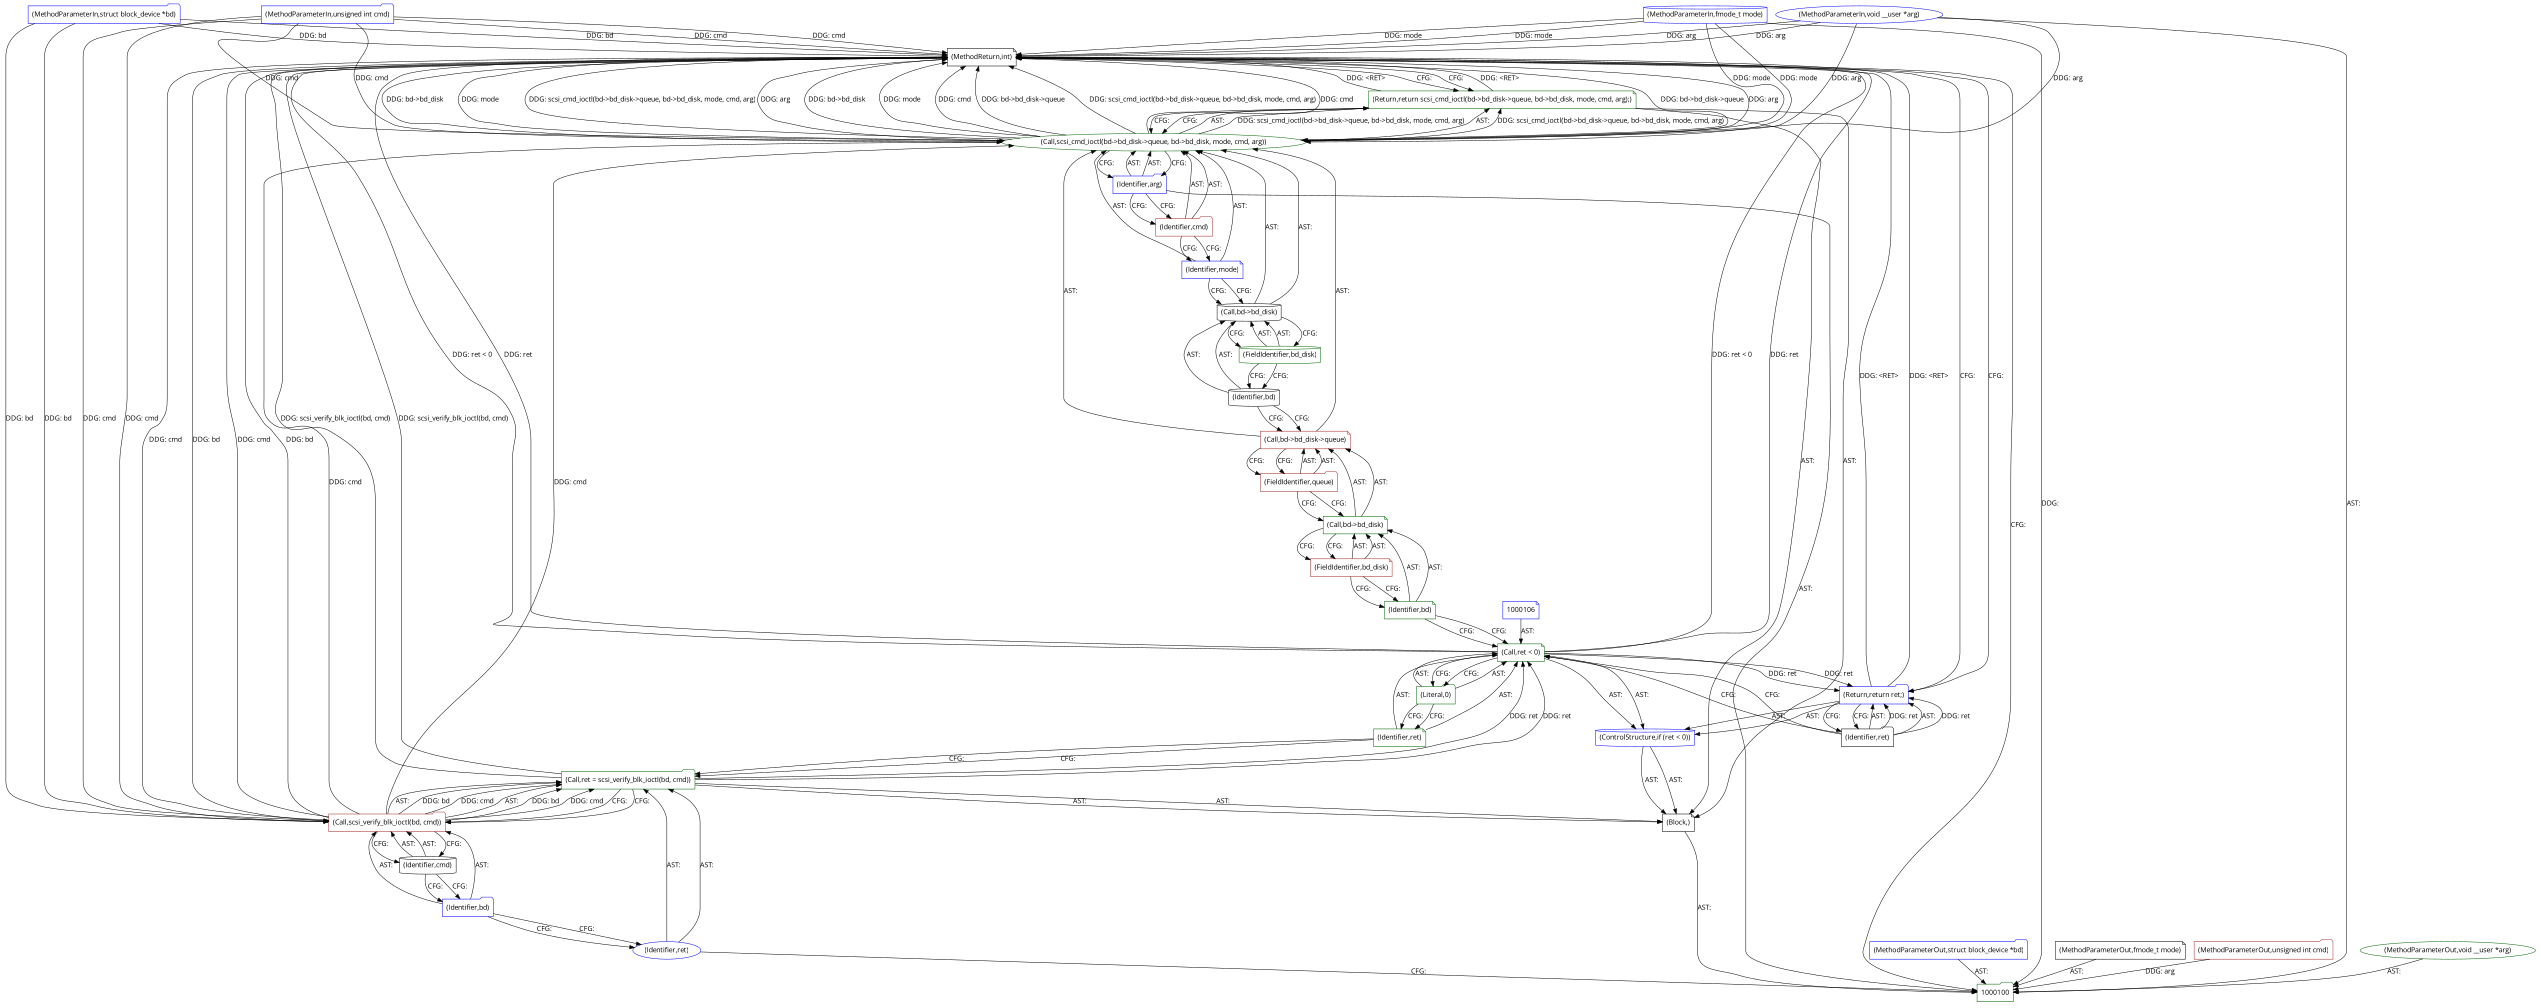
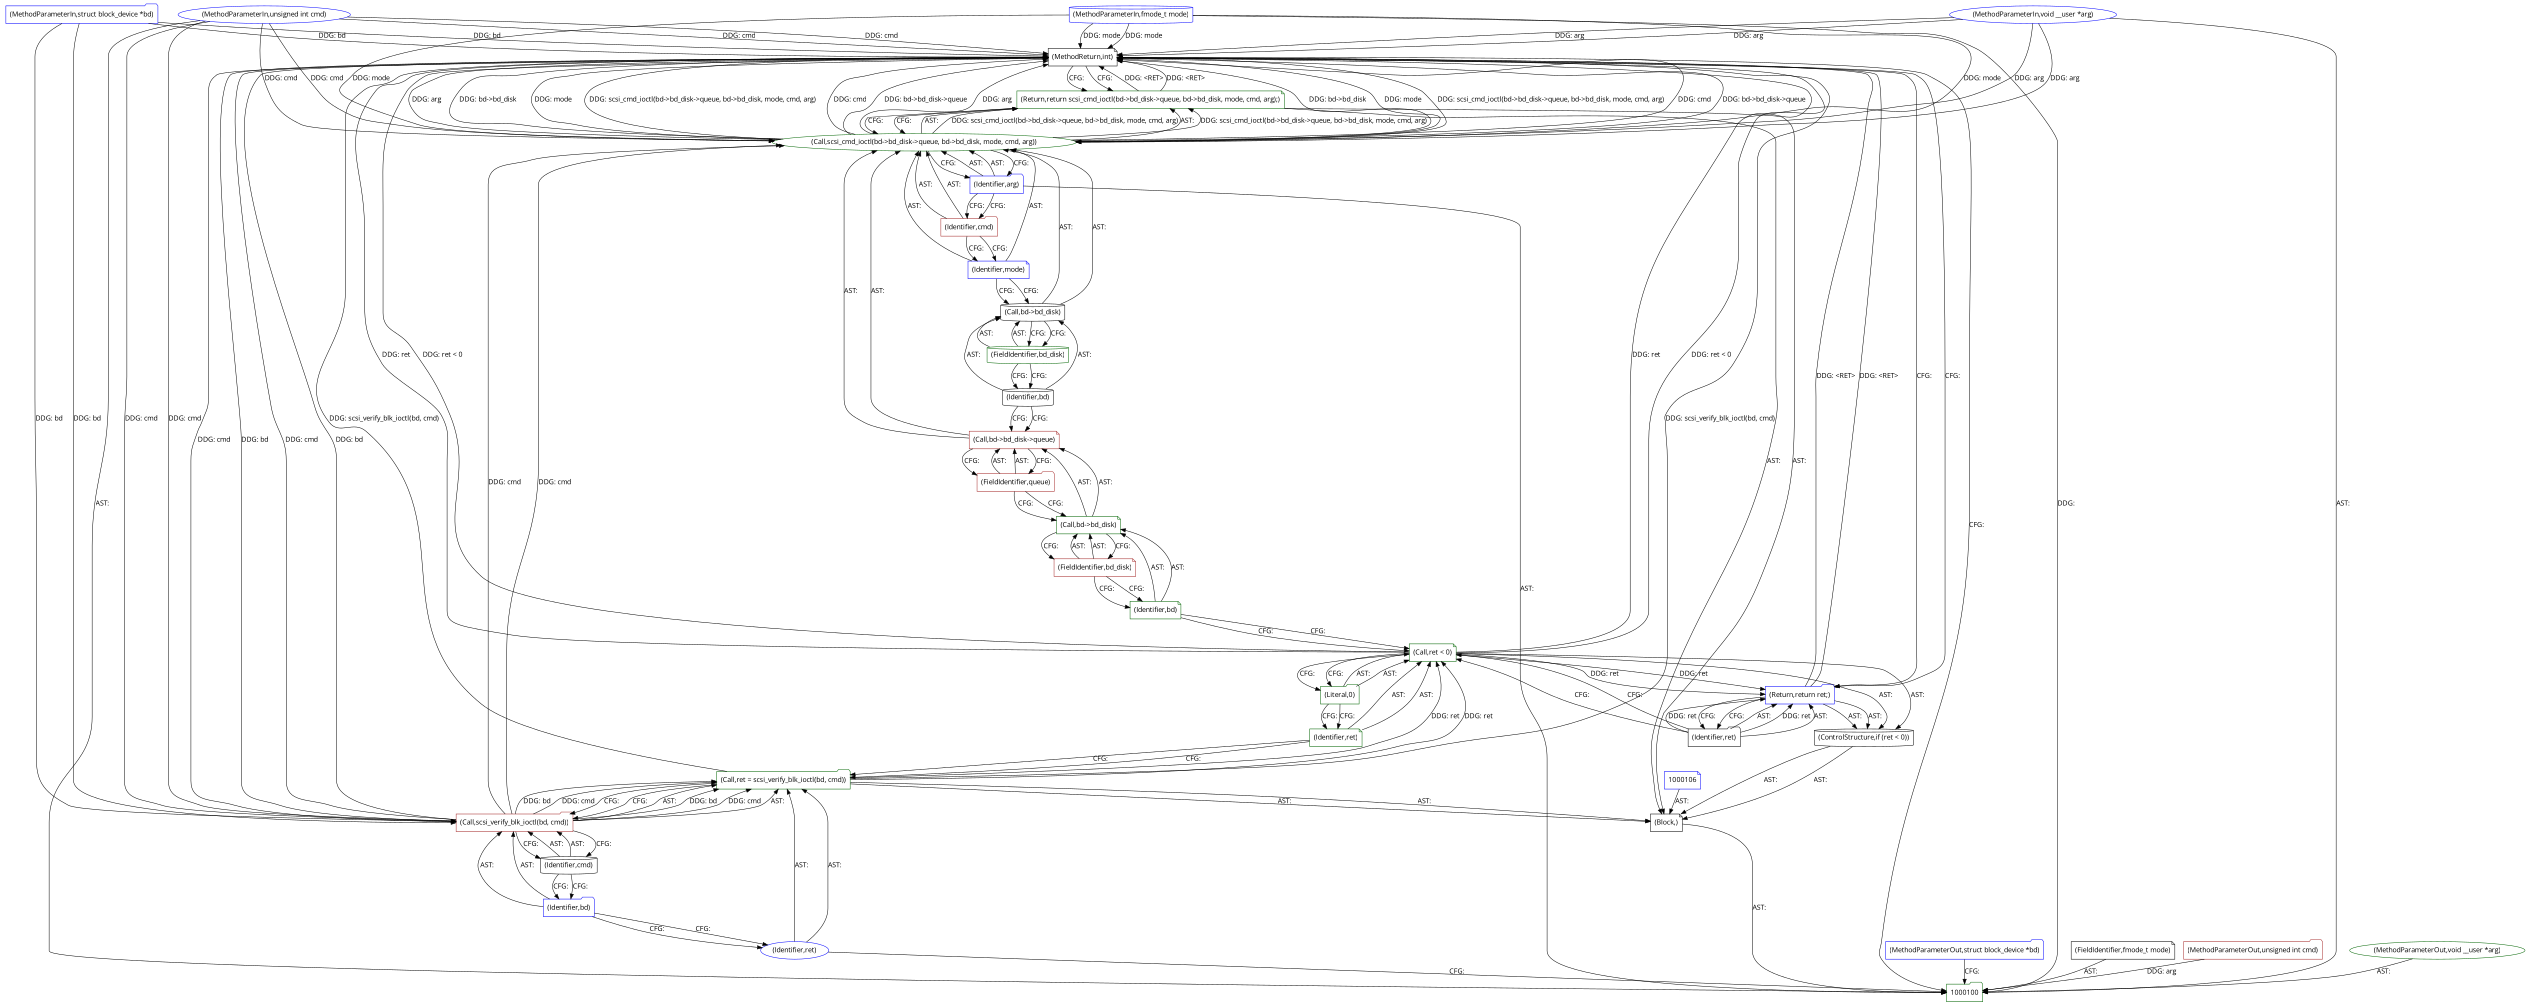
  digraph {
    fontname="Open Sans"
    node [color=darkgreen fontname="Open Sans" shape=folder]
    edge [fontname="Open Sans"]
    n1 [color=black label="(MethodReturn,int)" shape=note]
    n2 [label="(Return,return scsi_cmd_ioctl(bd->bd_disk->queue, bd->bd_disk, mode, cmd, arg);)" shape=note]
    n3 [color=blue label="(Return,return ret;)"]
    1000100
    n5 [label="(Call,scsi_cmd_ioctl(bd->bd_disk->queue, bd->bd_disk, mode, cmd, arg))" shape=ellipse]
    n6 [color=black label="(Block,)" shape=note]
-   n7 [color=blue label="(ControlStructure,if (ret < 0))" shape=cylinder]
+   n7 [color=black label="(ControlStructure,if (ret < 0))" shape=cylinder]
    n8 [color=black label="(Identifier,ret)"]
    n9 [color=blue label="(MethodParameterIn,struct block_device *bd)"]
    n10 [color=brown label="(Call,scsi_verify_blk_ioctl(bd, cmd))"]
    n11 [label="(Call,ret = scsi_verify_blk_ioctl(bd, cmd))"]
    n12 [color=black label="(Identifier,cmd)" shape=cylinder]
    n13 [color=blue label="(MethodParameterOut,struct block_device *bd)"]
    n14 [color=blue label="(MethodParameterIn,fmode_t mode)" shape=cylinder]
    n15 [color=blue label="(Identifier,arg)"]
-   n16 [color=black label="(MethodParameterOut,fmode_t mode)" shape=note]
+   n16 [color=black label="(FieldIdentifier,fmode_t mode)" shape=note]
    n17 [color=brown label="(Call,bd->bd_disk->queue)" shape=note]
    n18 [color=brown label="(FieldIdentifier,queue)"]
    n19 [label="(Call,bd->bd_disk)" shape=note]
    n20 [color=brown label="(FieldIdentifier,bd_disk)" shape=note]
    n21 [label="(Identifier,bd)" shape=note]
    n22 [label="(Call,ret < 0)" shape=note]
    n23 [label="(Literal,0)"]
    n24 [color=black label="(Call,bd->bd_disk)" shape=cylinder]
    n25 [label="(FieldIdentifier,bd_disk)" shape=cylinder]
    n26 [color=black label="(Identifier,bd)" shape=cylinder]
    n27 [color=blue label="(Identifier,mode)" shape=note]
    n28 [color=brown label="(Identifier,cmd)"]
-   n29 [color=blue label="(MethodParameterIn,unsigned int cmd)"]
+   n29 [color=blue label="(MethodParameterIn,unsigned int cmd)" shape=ellipse]
    n30 [color=brown label="(MethodParameterOut,unsigned int cmd)"]
    n31 [color=blue label="(MethodParameterIn,void __user *arg)" shape=ellipse]
    n32 [label="(MethodParameterOut,void __user *arg)" shape=ellipse]
    n33 [color=blue label="(Identifier,ret)" shape=ellipse]
    n34 [color=blue label="(Identifier,bd)"]
    n35 [label="(Identifier,ret)" shape=note]
    1000106 [color=blue shape=note]
    n1 -> n2 [label="CFG: "]
    n1 -> n2 [label="CFG: "]
    n1 -> n3 [label="CFG: "]
    n1 -> n3 [label="CFG: "]
    n1 -> 1000100 [label="CFG: "]
    n2 -> n1 [label="DDG: <RET>"]
    n2 -> n1 [label="DDG: <RET>"]
    n2 -> n5 [label="CFG: "]
    n2 -> n5 [label="CFG: "]
    n2 -> n6 [label="AST: "]
    n2 -> n6 [label="AST: "]
    n3 -> n1 [label="DDG: <RET>"]
    n3 -> n1 [label="DDG: <RET>"]
    n3 -> n7 [label="AST: "]
    n3 -> n7 [label="AST: "]
    n3 -> n8 [label="CFG: "]
    n3 -> n8 [label="CFG: "]
    n5 -> n1 [label="DDG: arg"]
    n5 -> n1 [label="DDG: bd->bd_disk"]
    n5 -> n1 [label="DDG: mode"]
    n5 -> n1 [label="DDG: scsi_cmd_ioctl(bd->bd_disk->queue, bd->bd_disk, mode, cmd, arg)"]
    n5 -> n1 [label="DDG: cmd"]
    n5 -> n1 [label="DDG: bd->bd_disk->queue"]
    n5 -> n1 [label="DDG: arg"]
    n5 -> n1 [label="DDG: bd->bd_disk"]
    n5 -> n1 [label="DDG: mode"]
    n5 -> n1 [label="DDG: scsi_cmd_ioctl(bd->bd_disk->queue, bd->bd_disk, mode, cmd, arg)"]
    n5 -> n1 [label="DDG: cmd"]
    n5 -> n1 [label="DDG: bd->bd_disk->queue"]
    n5 -> n2 [label="AST: "]
    n5 -> n2 [label="DDG: scsi_cmd_ioctl(bd->bd_disk->queue, bd->bd_disk, mode, cmd, arg)"]
    n5 -> n2 [label="AST: "]
    n5 -> n2 [label="DDG: scsi_cmd_ioctl(bd->bd_disk->queue, bd->bd_disk, mode, cmd, arg)"]
    n5 -> n15 [label="CFG: "]
    n5 -> n15 [label="CFG: "]
    n6 -> 1000100 [label="AST: "]
    n7 -> n6 [label="AST: "]
    n7 -> n6 [label="AST: "]
    n8 -> n3 [label="AST: "]
    n8 -> n3 [label="DDG: ret"]
    n8 -> n3 [label="AST: "]
    n8 -> n3 [label="DDG: ret"]
    n8 -> n22 [label="CFG: "]
    n8 -> n22 [label="CFG: "]
    n9 -> n1 [label="DDG: bd"]
    n9 -> n1 [label="DDG: bd"]
    n9 -> n10 [label="DDG: bd"]
    n9 -> n10 [label="DDG: bd"]
    n10 -> n1 [label="DDG: cmd"]
    n10 -> n1 [label="DDG: bd"]
    n10 -> n1 [label="DDG: cmd"]
    n10 -> n1 [label="DDG: bd"]
    n10 -> n5 [label="DDG: cmd"]
    n10 -> n5 [label="DDG: cmd"]
    n10 -> n11 [label="AST: "]
    n10 -> n11 [label="DDG: bd"]
    n10 -> n11 [label="DDG: cmd"]
    n10 -> n11 [label="AST: "]
    n10 -> n11 [label="DDG: bd"]
    n10 -> n11 [label="DDG: cmd"]
    n10 -> n12 [label="CFG: "]
    n10 -> n12 [label="CFG: "]
    n11 -> n1 [label="DDG: scsi_verify_blk_ioctl(bd, cmd)"]
    n11 -> n1 [label="DDG: scsi_verify_blk_ioctl(bd, cmd)"]
    n11 -> n6 [label="AST: "]
    n11 -> n6 [label="AST: "]
    n11 -> n10 [label="CFG: "]
    n11 -> n10 [label="CFG: "]
    n11 -> n22 [label="DDG: ret"]
    n11 -> n22 [label="DDG: ret"]
    n12 -> n10 [label="AST: "]
    n12 -> n10 [label="AST: "]
    n12 -> n34 [label="CFG: "]
    n12 -> n34 [label="CFG: "]
-   n13 -> 1000100 [label="AST: "]
+   n13 -> 1000100 [label="CFG: "]
    n14 -> n1 [label="DDG: mode"]
    n14 -> n1 [label="DDG: mode"]
    n14 -> 1000100 [label="DDG: "]
    n14 -> n5 [label="DDG: mode"]
    n14 -> n5 [label="DDG: mode"]
    n15 -> 1000100 [label="AST: "]
    n15 -> n5 [label="AST: "]
    n15 -> n5 [label="AST: "]
    n15 -> n28 [label="CFG: "]
    n15 -> n28 [label="CFG: "]
    n16 -> 1000100 [label="AST: "]
    n17 -> n5 [label="AST: "]
    n17 -> n5 [label="AST: "]
    n17 -> n18 [label="CFG: "]
    n17 -> n18 [label="CFG: "]
    n18 -> n17 [label="AST: "]
    n18 -> n17 [label="AST: "]
    n18 -> n19 [label="CFG: "]
    n18 -> n19 [label="CFG: "]
    n19 -> n17 [label="AST: "]
    n19 -> n17 [label="AST: "]
    n19 -> n20 [label="CFG: "]
    n19 -> n20 [label="CFG: "]
    n20 -> n19 [label="AST: "]
    n20 -> n19 [label="AST: "]
    n20 -> n21 [label="CFG: "]
    n20 -> n21 [label="CFG: "]
    n21 -> n19 [label="AST: "]
    n21 -> n19 [label="AST: "]
    n21 -> n22 [label="CFG: "]
    n21 -> n22 [label="CFG: "]
    n22 -> n1 [label="DDG: ret"]
    n22 -> n1 [label="DDG: ret < 0"]
    n22 -> n1 [label="DDG: ret"]
    n22 -> n1 [label="DDG: ret < 0"]
    n22 -> n3 [label="DDG: ret"]
    n22 -> n3 [label="DDG: ret"]
    n22 -> n7 [label="AST: "]
    n22 -> n7 [label="AST: "]
    n22 -> n23 [label="CFG: "]
    n22 -> n23 [label="CFG: "]
    n23 -> n22 [label="AST: "]
    n23 -> n22 [label="AST: "]
    n23 -> n35 [label="CFG: "]
    n23 -> n35 [label="CFG: "]
    n24 -> n5 [label="AST: "]
    n24 -> n5 [label="AST: "]
    n24 -> n25 [label="CFG: "]
    n24 -> n25 [label="CFG: "]
    n25 -> n24 [label="AST: "]
    n25 -> n24 [label="AST: "]
    n25 -> n26 [label="CFG: "]
    n25 -> n26 [label="CFG: "]
    n26 -> n17 [label="CFG: "]
    n26 -> n17 [label="CFG: "]
    n26 -> n24 [label="AST: "]
    n26 -> n24 [label="AST: "]
    n27 -> n5 [label="AST: "]
    n27 -> n5 [label="AST: "]
    n27 -> n24 [label="CFG: "]
    n27 -> n24 [label="CFG: "]
    n28 -> n5 [label="AST: "]
    n28 -> n5 [label="AST: "]
    n28 -> n27 [label="CFG: "]
    n28 -> n27 [label="CFG: "]
    n29 -> n1 [label="DDG: cmd"]
    n29 -> n1 [label="DDG: cmd"]
+   n29 -> 1000100 [label="AST: "]
    n29 -> n5 [label="DDG: cmd"]
    n29 -> n5 [label="DDG: cmd"]
    n29 -> n10 [label="DDG: cmd"]
    n29 -> n10 [label="DDG: cmd"]
    n30 -> 1000100 [label="DDG: arg"]
    n31 -> n1 [label="DDG: arg"]
    n31 -> n1 [label="DDG: arg"]
    n31 -> 1000100 [label="AST: "]
    n31 -> n5 [label="DDG: arg"]
    n31 -> n5 [label="DDG: arg"]
    n32 -> 1000100 [label="AST: "]
    n33 -> 1000100 [label="CFG: "]
    n33 -> n11 [label="AST: "]
    n33 -> n11 [label="AST: "]
    n34 -> n10 [label="AST: "]
    n34 -> n10 [label="AST: "]
    n34 -> n33 [label="CFG: "]
    n34 -> n33 [label="CFG: "]
    n35 -> n11 [label="CFG: "]
    n35 -> n11 [label="CFG: "]
    n35 -> n22 [label="AST: "]
    n35 -> n22 [label="AST: "]
-   1000106 -> n22 [label="AST: "]
+   1000106 -> n6 [label="AST: "]
  }
